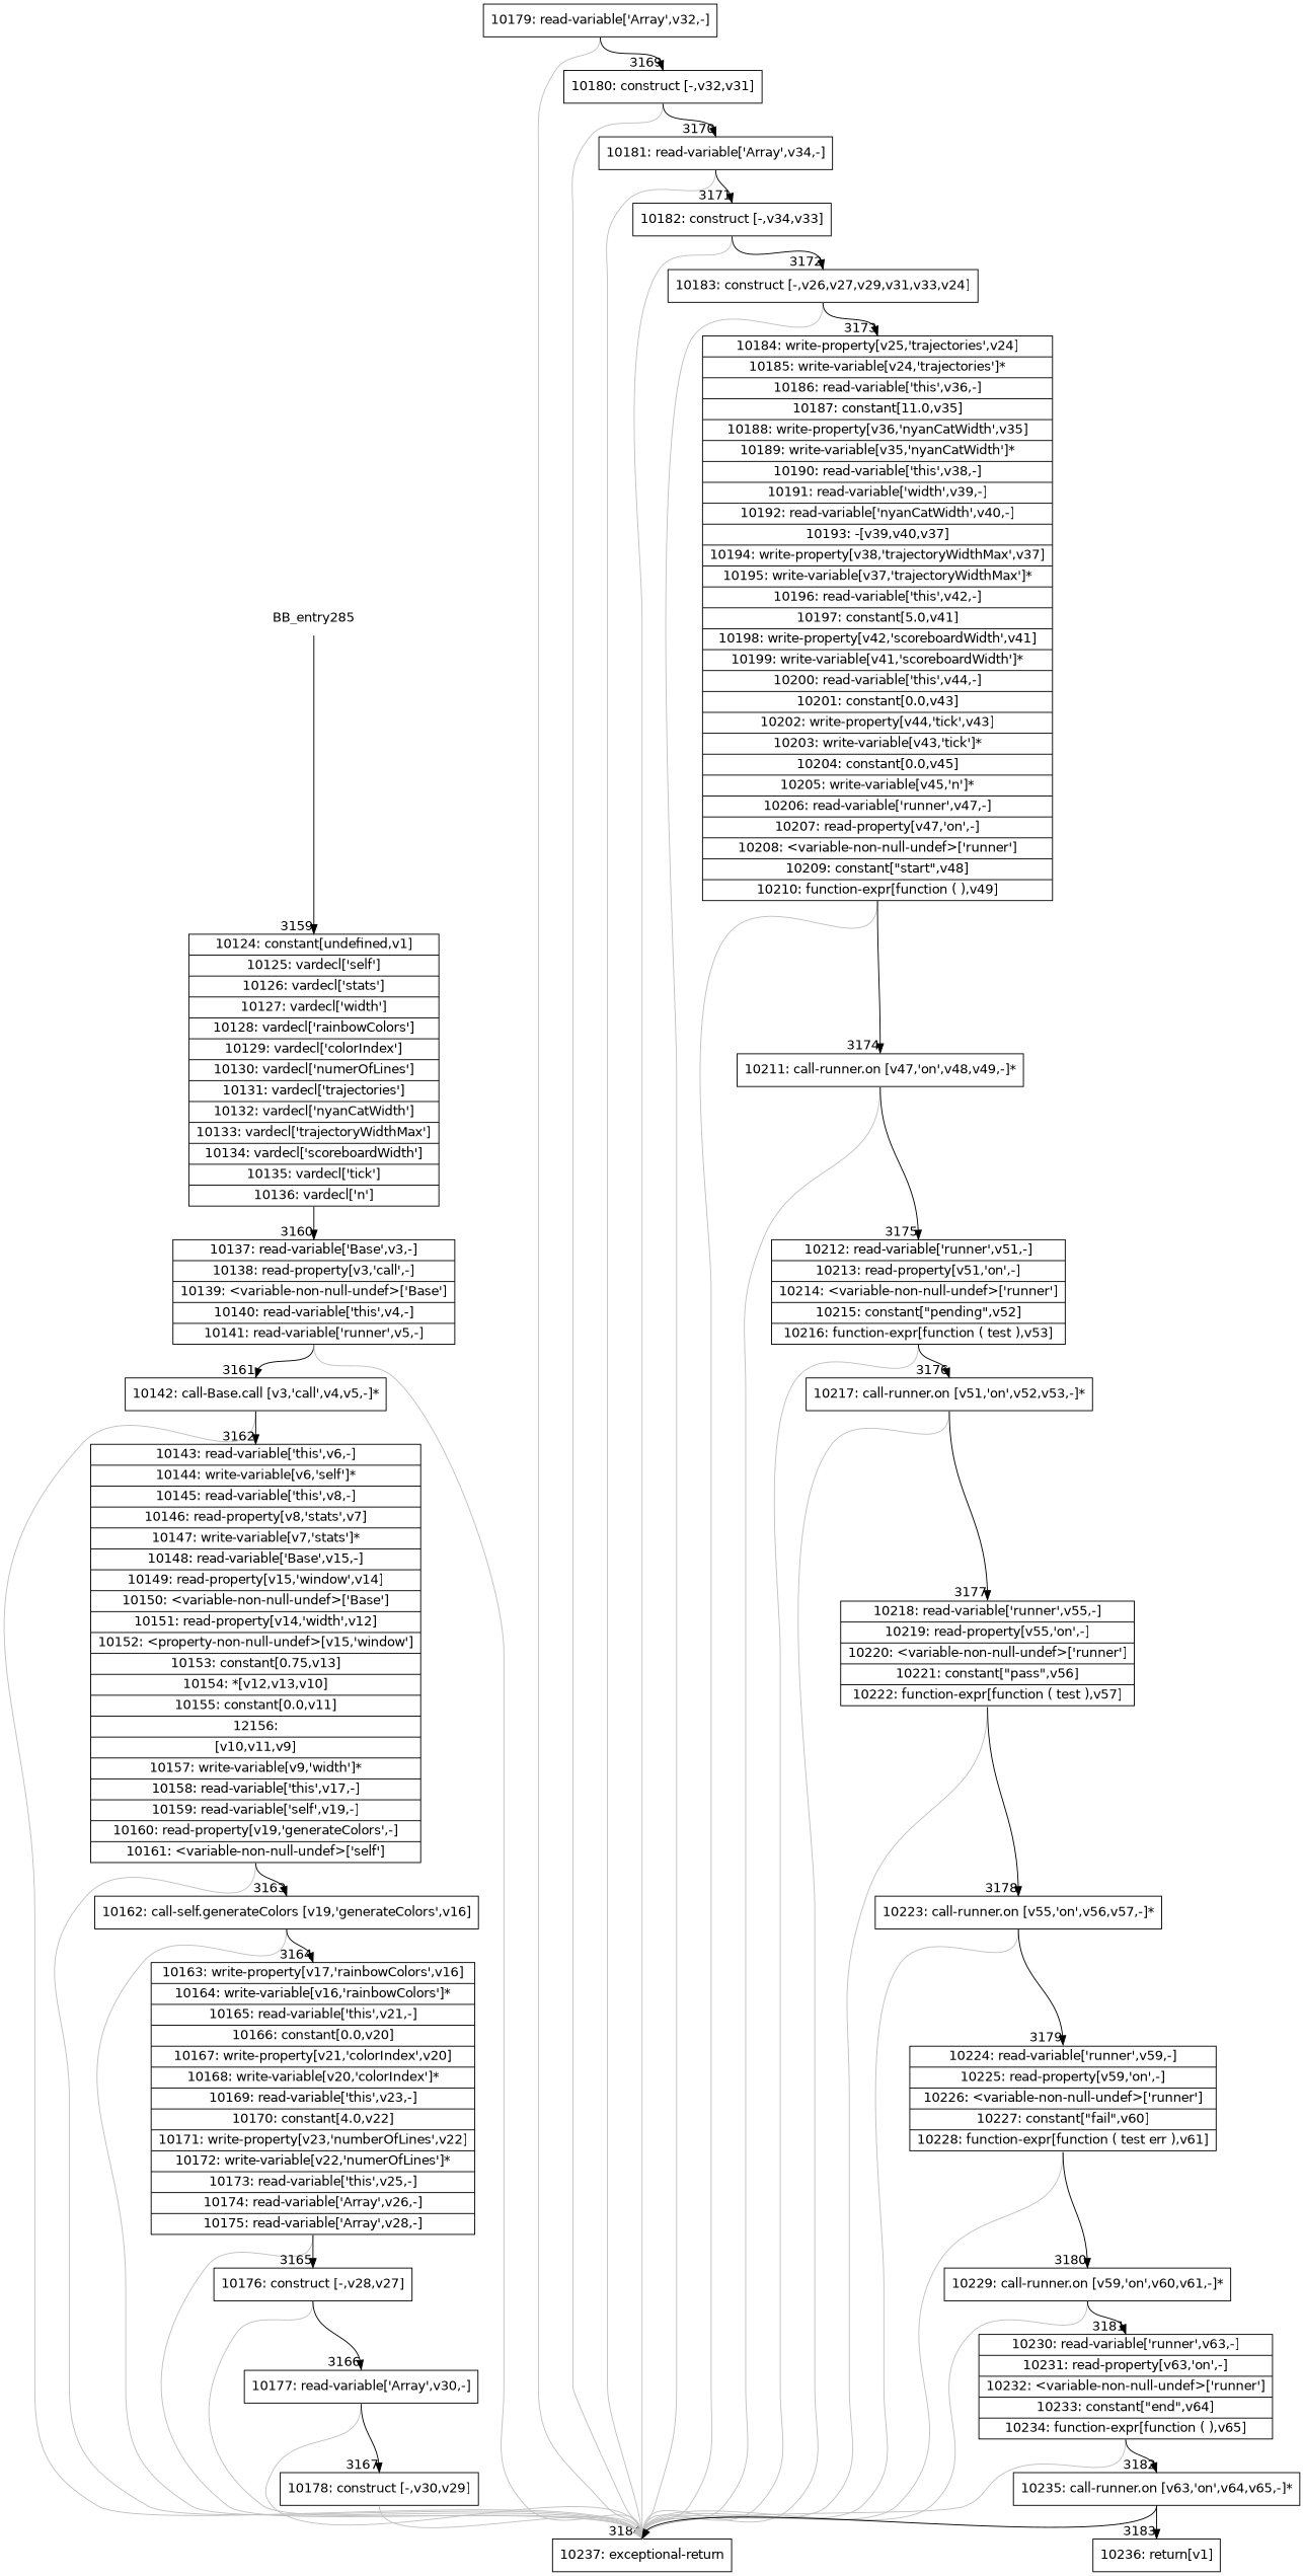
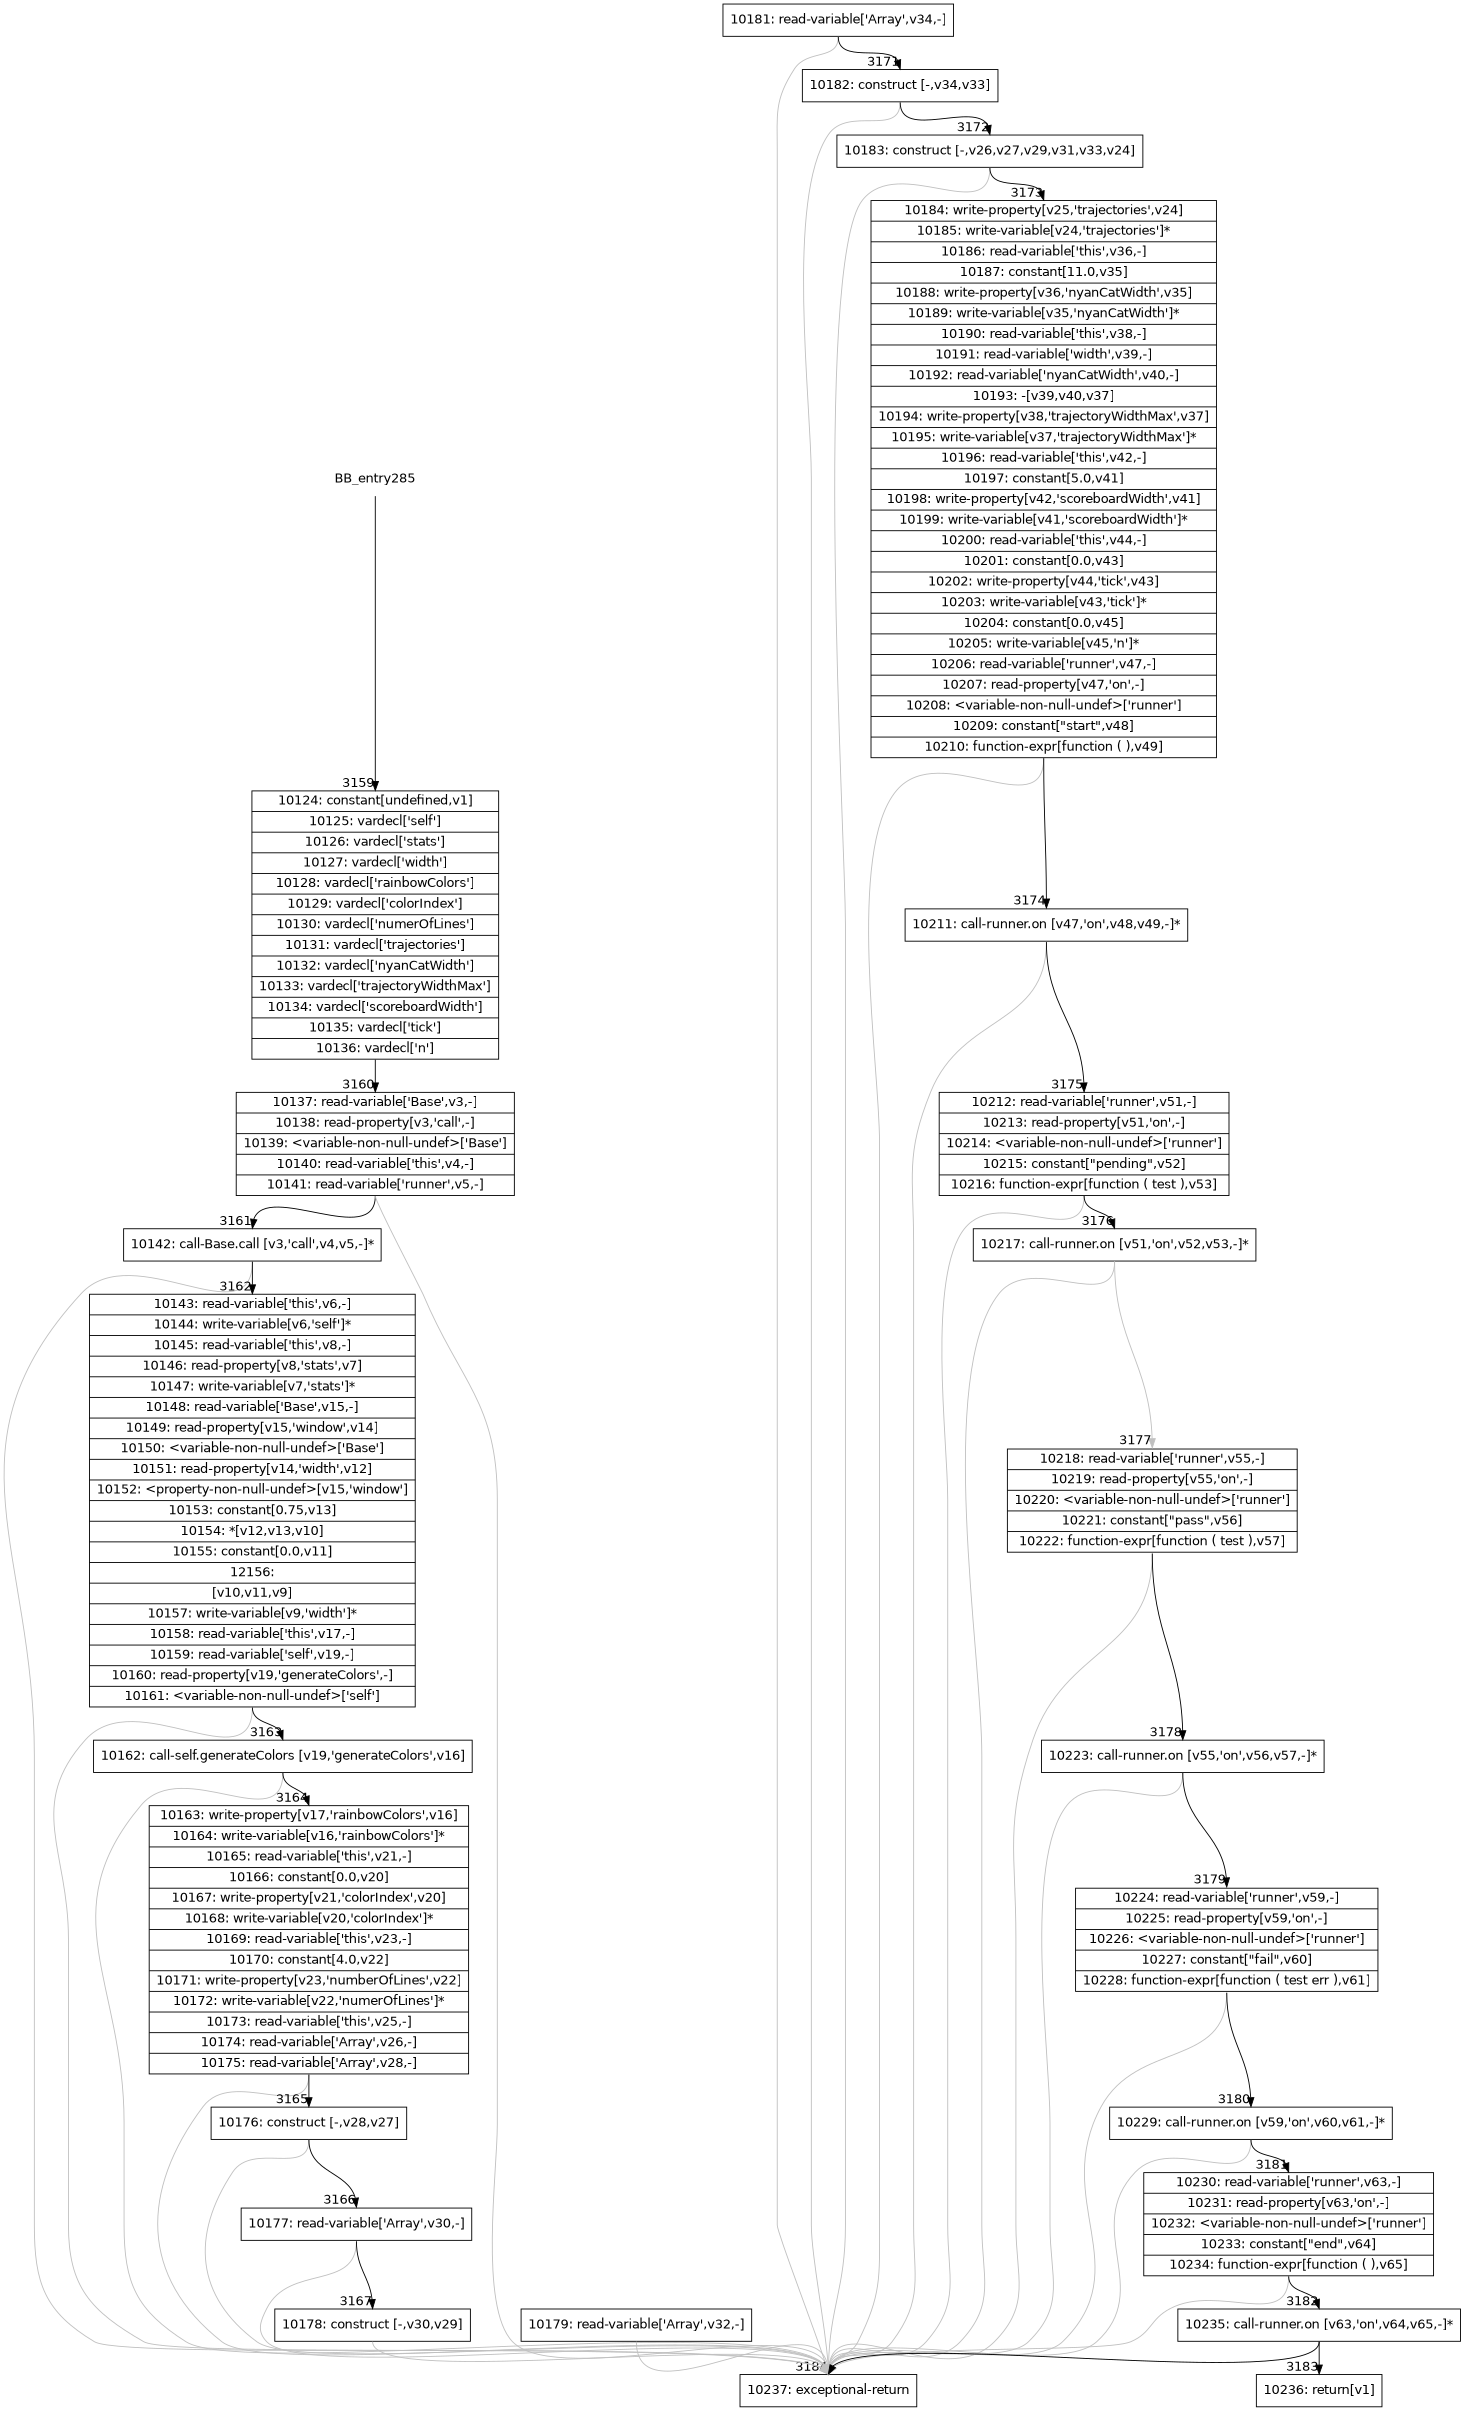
  digraph {
    fontname="DejaVu Sans"
    rankdir=TD
    node [fontname="DejaVu Sans" shape=record]
    edge [fontname="DejaVu Sans" headport=n tailport=s]
    n1 [label=BB_entry285 shape=none]
    n2 [label="{10124: constant[undefined,v1]|10125: vardecl['self']|10126: vardecl['stats']|10127: vardecl['width']|10128: vardecl['rainbowColors']|10129: vardecl['colorIndex']|10130: vardecl['numerOfLines']|10131: vardecl['trajectories']|10132: vardecl['nyanCatWidth']|10133: vardecl['trajectoryWidthMax']|10134: vardecl['scoreboardWidth']|10135: vardecl['tick']|10136: vardecl['n']}"]
    n3 [label="{10137: read-variable['Base',v3,-]|10138: read-property[v3,'call',-]|10139: \<variable-non-null-undef\>['Base']|10140: read-variable['this',v4,-]|10141: read-variable['runner',v5,-]}"]
    n4 [label="{10142: call-Base.call [v3,'call',v4,v5,-]*}"]
    n5 [label="{10237: exceptional-return}"]
    n6 [label="{10143: read-variable['this',v6,-]|10144: write-variable[v6,'self']*|10145: read-variable['this',v8,-]|10146: read-property[v8,'stats',v7]|10147: write-variable[v7,'stats']*|10148: read-variable['Base',v15,-]|10149: read-property[v15,'window',v14]|10150: \<variable-non-null-undef\>['Base']|10151: read-property[v14,'width',v12]|10152: \<property-non-null-undef\>[v15,'window']|10153: constant[0.75,v13]|10154: *[v12,v13,v10]|10155: constant[0.0,v11]|12156: |[v10,v11,v9]|10157: write-variable[v9,'width']*|10158: read-variable['this',v17,-]|10159: read-variable['self',v19,-]|10160: read-property[v19,'generateColors',-]|10161: \<variable-non-null-undef\>['self']}"]
    n7 [label="{10162: call-self.generateColors [v19,'generateColors',v16]}"]
    n8 [label="{10163: write-property[v17,'rainbowColors',v16]|10164: write-variable[v16,'rainbowColors']*|10165: read-variable['this',v21,-]|10166: constant[0.0,v20]|10167: write-property[v21,'colorIndex',v20]|10168: write-variable[v20,'colorIndex']*|10169: read-variable['this',v23,-]|10170: constant[4.0,v22]|10171: write-property[v23,'numberOfLines',v22]|10172: write-variable[v22,'numerOfLines']*|10173: read-variable['this',v25,-]|10174: read-variable['Array',v26,-]|10175: read-variable['Array',v28,-]}"]
    n9 [label="{10176: construct [-,v28,v27]}"]
    n10 [label="{10177: read-variable['Array',v30,-]}"]
    n11 [label="{10178: construct [-,v30,v29]}"]
    n12 [label="{10179: read-variable['Array',v32,-]}"]
-   n13 [label="{10180: construct [-,v32,v31]}"]
    n14 [label="{10181: read-variable['Array',v34,-]}"]
    n15 [label="{10182: construct [-,v34,v33]}"]
    n16 [label="{10183: construct [-,v26,v27,v29,v31,v33,v24]}"]
    n17 [label="{10184: write-property[v25,'trajectories',v24]|10185: write-variable[v24,'trajectories']*|10186: read-variable['this',v36,-]|10187: constant[11.0,v35]|10188: write-property[v36,'nyanCatWidth',v35]|10189: write-variable[v35,'nyanCatWidth']*|10190: read-variable['this',v38,-]|10191: read-variable['width',v39,-]|10192: read-variable['nyanCatWidth',v40,-]|10193: -[v39,v40,v37]|10194: write-property[v38,'trajectoryWidthMax',v37]|10195: write-variable[v37,'trajectoryWidthMax']*|10196: read-variable['this',v42,-]|10197: constant[5.0,v41]|10198: write-property[v42,'scoreboardWidth',v41]|10199: write-variable[v41,'scoreboardWidth']*|10200: read-variable['this',v44,-]|10201: constant[0.0,v43]|10202: write-property[v44,'tick',v43]|10203: write-variable[v43,'tick']*|10204: constant[0.0,v45]|10205: write-variable[v45,'n']*|10206: read-variable['runner',v47,-]|10207: read-property[v47,'on',-]|10208: \<variable-non-null-undef\>['runner']|10209: constant[\"start\",v48]|10210: function-expr[function ( ),v49]}"]
    n18 [label="{10211: call-runner.on [v47,'on',v48,v49,-]*}"]
    n19 [label="{10212: read-variable['runner',v51,-]|10213: read-property[v51,'on',-]|10214: \<variable-non-null-undef\>['runner']|10215: constant[\"pending\",v52]|10216: function-expr[function ( test ),v53]}"]
    n20 [label="{10217: call-runner.on [v51,'on',v52,v53,-]*}"]
    n21 [label="{10218: read-variable['runner',v55,-]|10219: read-property[v55,'on',-]|10220: \<variable-non-null-undef\>['runner']|10221: constant[\"pass\",v56]|10222: function-expr[function ( test ),v57]}"]
    n22 [label="{10223: call-runner.on [v55,'on',v56,v57,-]*}"]
    n23 [label="{10224: read-variable['runner',v59,-]|10225: read-property[v59,'on',-]|10226: \<variable-non-null-undef\>['runner']|10227: constant[\"fail\",v60]|10228: function-expr[function ( test err ),v61]}"]
    n24 [label="{10229: call-runner.on [v59,'on',v60,v61,-]*}"]
    n25 [label="{10230: read-variable['runner',v63,-]|10231: read-property[v63,'on',-]|10232: \<variable-non-null-undef\>['runner']|10233: constant[\"end\",v64]|10234: function-expr[function ( ),v65]}"]
    n26 [label="{10235: call-runner.on [v63,'on',v64,v65,-]*}"]
    n27 [label="{10236: return[v1]}"]
    n1 -> n2 [headlabel="    3159"]
    n2 -> n3 [headlabel="      3160"]
    n3 -> n4 [headlabel="      3161"]
    n3 -> n5 [color=gray headlabel="      3184"]
    n4 -> n5 [color=gray]
    n4 -> n6 [headlabel="      3162"]
    n6 -> n5 [color=gray]
    n6 -> n7 [headlabel="      3163"]
    n7 -> n5 [color=gray]
    n7 -> n8 [headlabel="      3164"]
    n8 -> n5 [color=gray]
    n8 -> n9 [headlabel="      3165"]
    n9 -> n5 [color=gray]
    n9 -> n10 [headlabel="      3166"]
    n10 -> n5 [color=gray]
    n10 -> n11 [headlabel="      3167"]
    n11 -> n5 [color=gray]
    n12 -> n5 [color=gray]
-   n12 -> n13 [headlabel="      3169"]
-   n13 -> n5 [color=gray]
-   n13 -> n14 [headlabel="      3170"]
    n14 -> n5 [color=gray]
    n14 -> n15 [headlabel="      3171"]
    n15 -> n5 [color=gray]
    n15 -> n16 [headlabel="      3172"]
    n16 -> n5 [color=gray]
    n16 -> n17 [headlabel="      3173"]
    n17 -> n5 [color=gray]
    n17 -> n18 [headlabel="      3174"]
    n18 -> n5 [color=gray]
    n18 -> n19 [headlabel="      3175"]
    n19 -> n5 [color=gray]
    n19 -> n20 [headlabel="      3176"]
    n20 -> n5 [color=gray]
-   n20 -> n21 [headlabel="      3177"]
+   n20 -> n21 [headlabel="      3177" color=gray]
    n21 -> n5 [color=gray]
    n21 -> n22 [headlabel="      3178"]
    n22 -> n5 [color=gray]
    n22 -> n23 [headlabel="      3179"]
    n23 -> n5 [color=gray]
    n23 -> n24 [headlabel="      3180"]
    n24 -> n5 [color=gray]
    n24 -> n25 [headlabel="      3181"]
    n25 -> n5 [color=gray]
    n25 -> n26 [headlabel="      3182"]
    n26 -> n5 [color=black]
    n26 -> n27 [headlabel="      3183"]
  }
